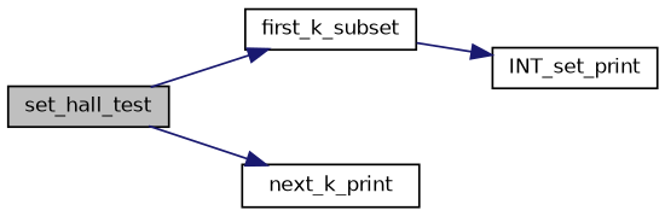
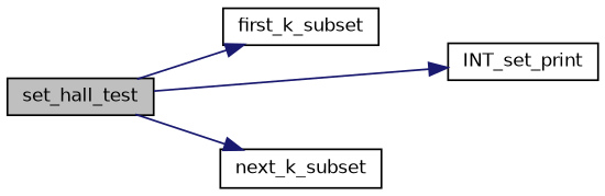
  digraph {
    rankdir=LR
    node [color=black fillcolor=white fontname=Helvetica fontsize=10 shape=record style=filled]
    edge [color=midnightblue fontname=Helvetica fontsize=10 labelfontname=Helvetica labelfontsize=10 style=solid]
    n1 [fillcolor=grey75 fontcolor=black height=0.2 label=set_hall_test width=0.4]
    n2 [height=0.2 label=first_k_subset width=0.4]
    n3 [height=0.2 label=INT_set_print width=0.4]
-   n4 [height=0.2 label=next_k_print width=0.4]
+   n4 [height=0.2 label=next_k_subset width=0.4]
    n1 -> n2
-   n2 -> n3
+   n1 -> n3
    n1 -> n4
  }
